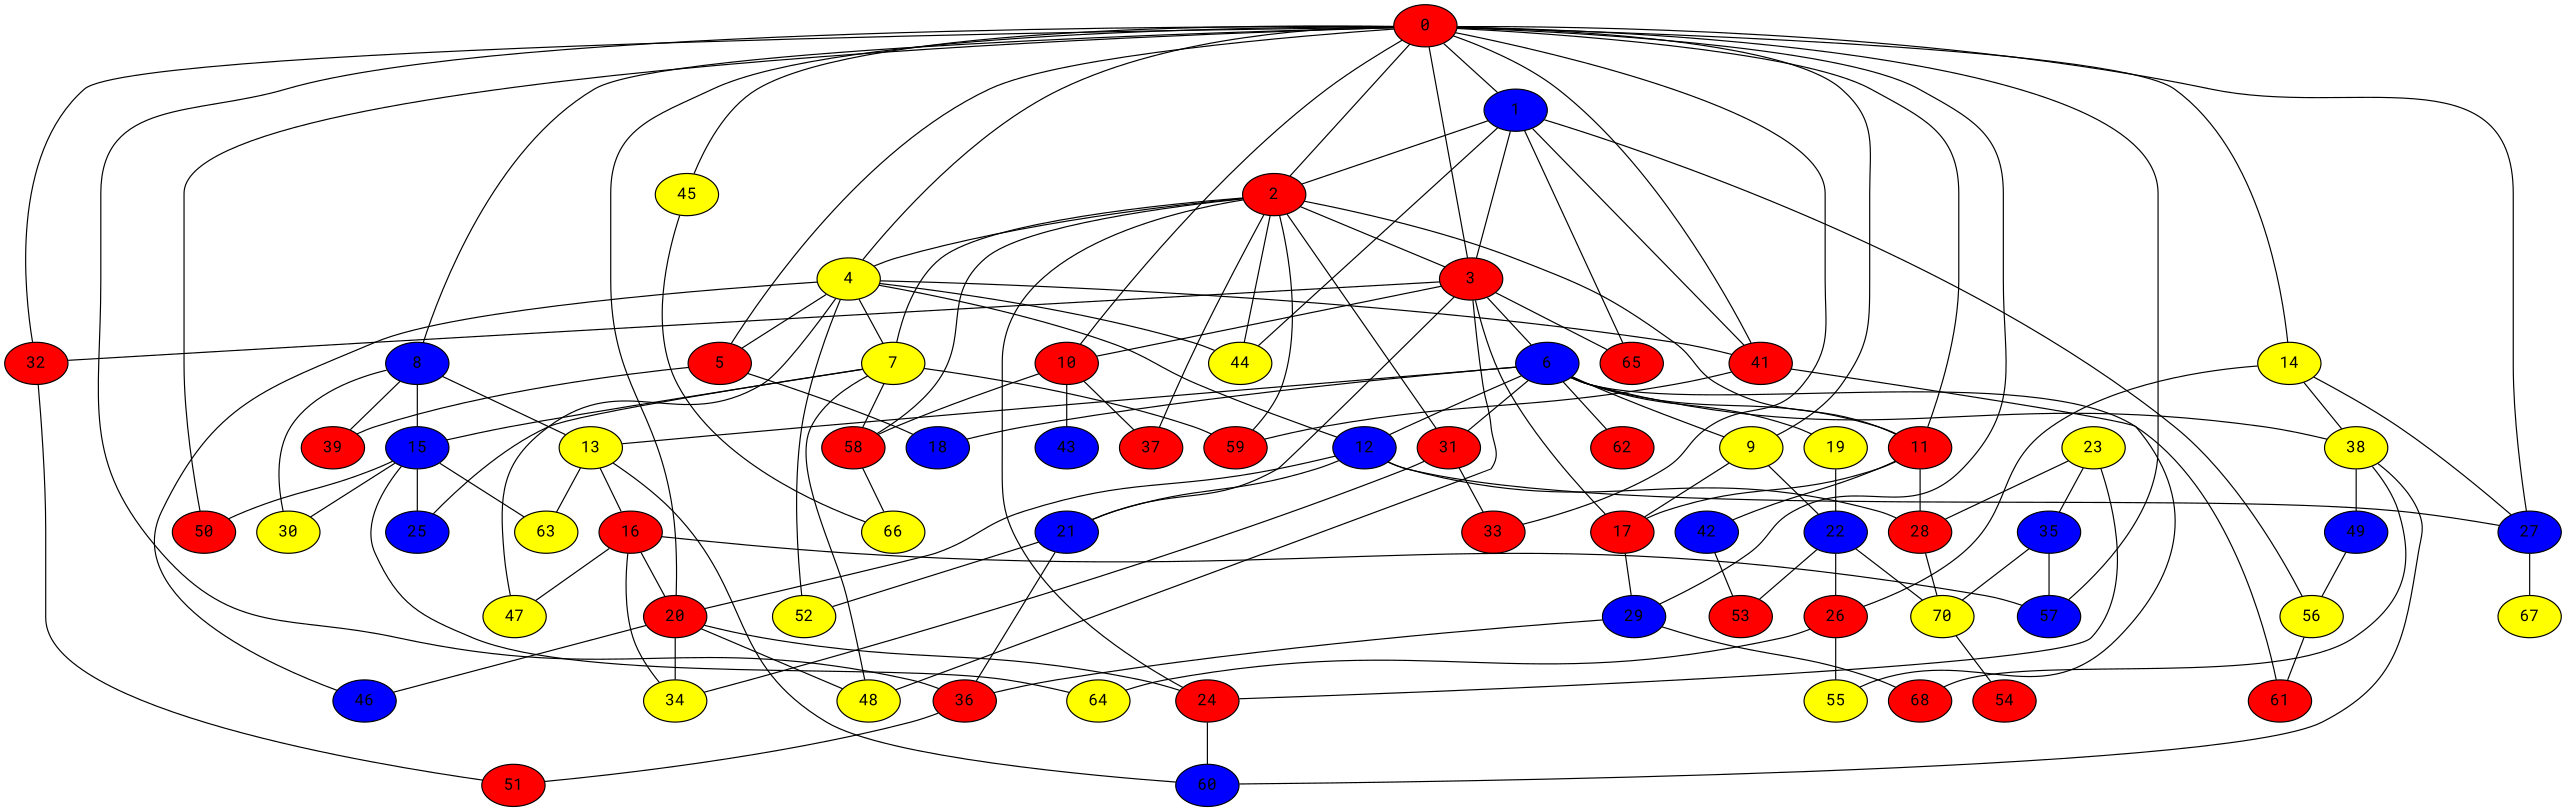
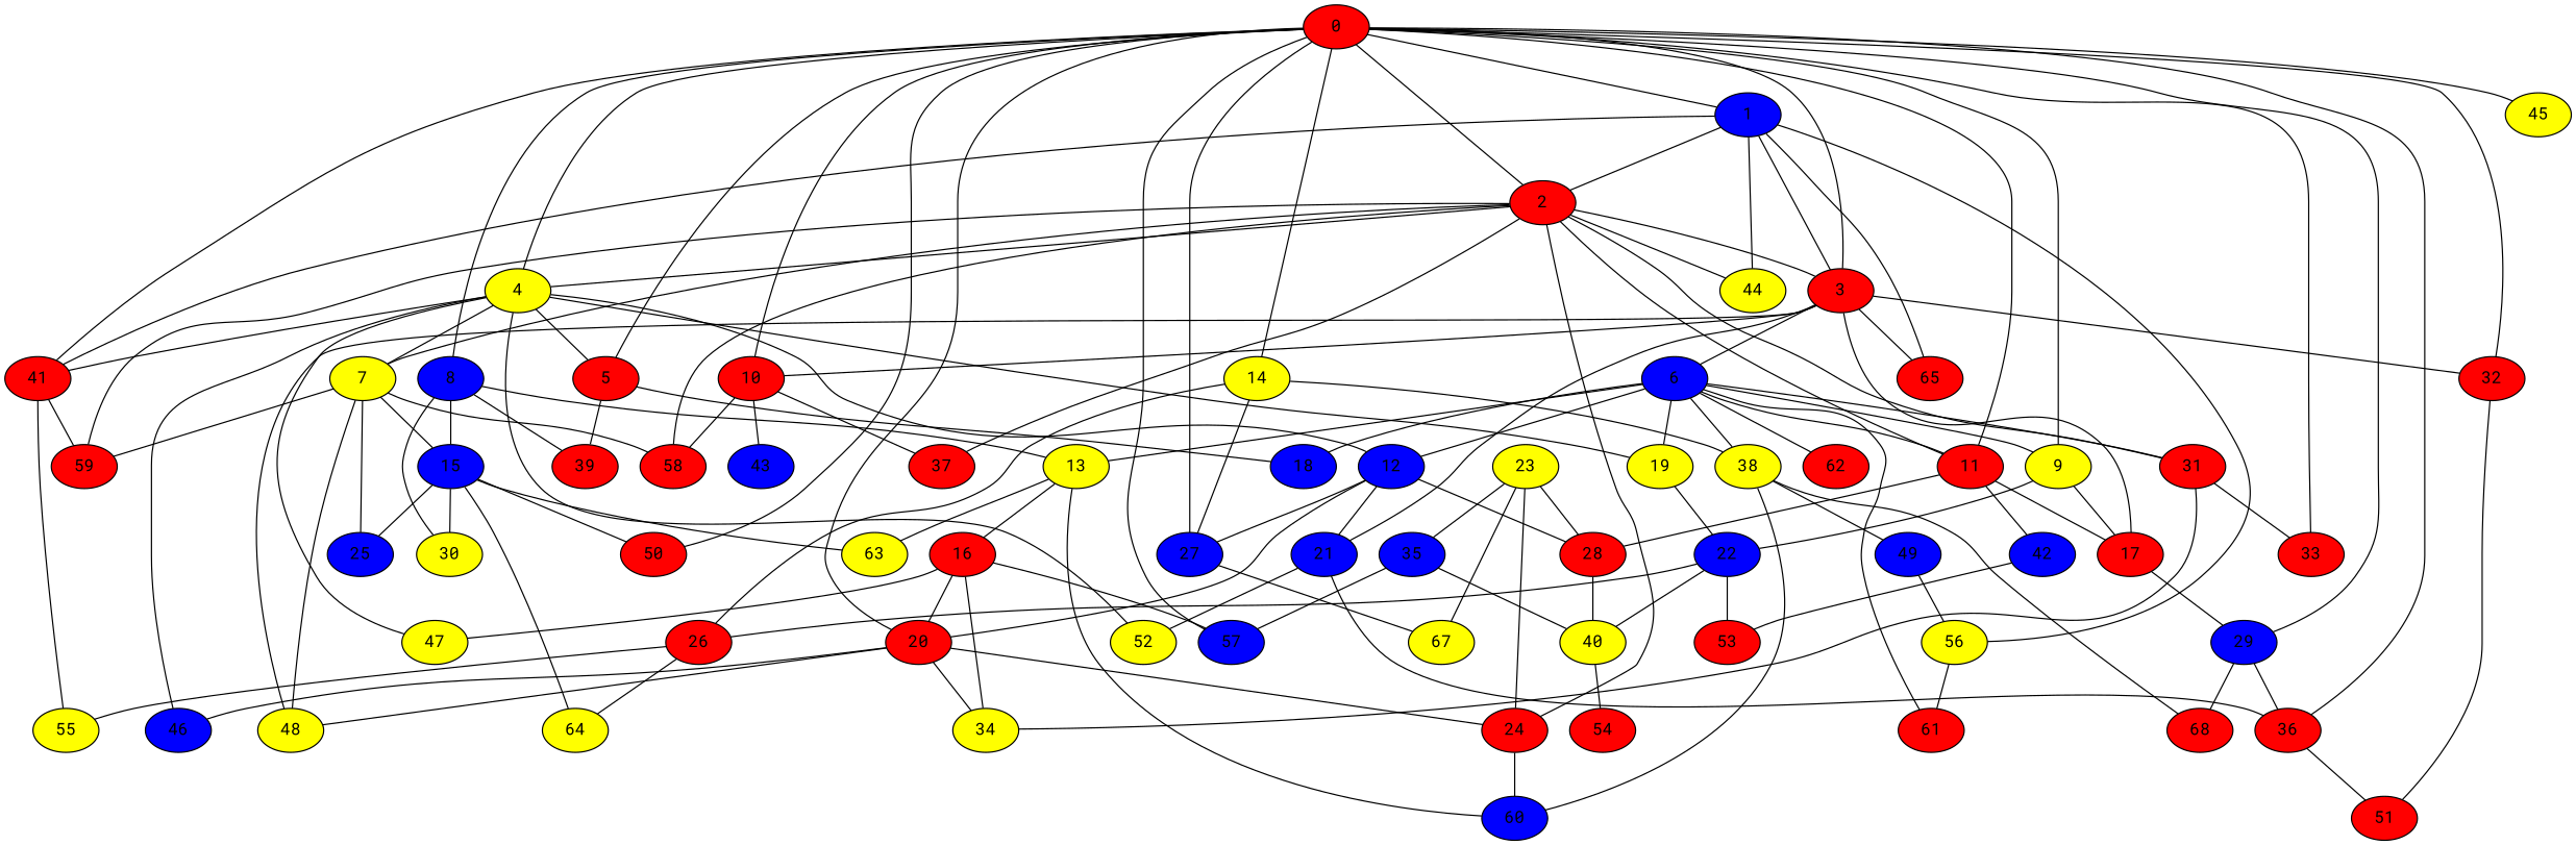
  graph {
    fontname="Roboto Mono"
    node [fillcolor=red fontname="Roboto Mono" style=filled]
    edge [fontname="Roboto Mono"]
    1 [fillcolor=blue]
    0
    2
    3
    4 [fillcolor=yellow]
    5
    8 [fillcolor=blue]
    9 [fillcolor=yellow]
    10
    11
    14 [fillcolor=yellow]
    20
    27 [fillcolor=blue]
    29 [fillcolor=blue]
    32
    33
    36
    41
    45 [fillcolor=yellow]
    50
    57 [fillcolor=blue]
    44 [fillcolor=yellow]
    56 [fillcolor=yellow]
    65
    7 [fillcolor=yellow]
    24
    31
    37
    58
    59
    6 [fillcolor=blue]
    17
    21 [fillcolor=blue]
    48 [fillcolor=yellow]
    12 [fillcolor=blue]
    19 [fillcolor=yellow]
    46 [fillcolor=blue]
    52 [fillcolor=yellow]
    47 [fillcolor=yellow]
    18 [fillcolor=blue]
    39
    13 [fillcolor=yellow]
    15 [fillcolor=blue]
    30 [fillcolor=yellow]
    22 [fillcolor=blue]
    43 [fillcolor=blue]
    28
    42 [fillcolor=blue]
    38 [fillcolor=yellow]
    26
    34 [fillcolor=yellow]
    67 [fillcolor=yellow]
    68
    51
    55 [fillcolor=yellow]
-   66 [fillcolor=yellow]
    61
    25 [fillcolor=blue]
    60 [fillcolor=blue]
    62
    16
    63 [fillcolor=yellow]
    49 [fillcolor=blue]
    64 [fillcolor=yellow]
-   40 [fillcolor=yellow label=70]
+   40 [fillcolor=yellow]
    53
    54
    23 [fillcolor=yellow]
    35 [fillcolor=blue]
    1 -- 2
    1 -- 3
    1 -- 41
    1 -- 44
    1 -- 56
    1 -- 65
    0 -- 1
    0 -- 2
    0 -- 3
    0 -- 4
    0 -- 5
    0 -- 8
    0 -- 9
    0 -- 10
    0 -- 11
    0 -- 14
    0 -- 20
    0 -- 27
    0 -- 29
    0 -- 32
    0 -- 33
    0 -- 36
    0 -- 41
    0 -- 45
    0 -- 50
    0 -- 57
    2 -- 3
    2 -- 4
    2 -- 11
    2 -- 44
    2 -- 7
    2 -- 24
    2 -- 31
    2 -- 37
    2 -- 58
    2 -- 59
    3 -- 10
    3 -- 32
    3 -- 65
    3 -- 6
    3 -- 17
    3 -- 21
    3 -- 48
    4 -- 5
    4 -- 41
    4 -- 7
    4 -- 12
-   4 -- 44
+   4 -- 19
    4 -- 46
    4 -- 52
    4 -- 47
    5 -- 18
    5 -- 39
    8 -- 39
    8 -- 13
    8 -- 15
    8 -- 30
    9 -- 17
    9 -- 22
    10 -- 37
    10 -- 58
    10 -- 43
    11 -- 17
    11 -- 28
    11 -- 42
    14 -- 27
    14 -- 38
    14 -- 26
    20 -- 24
    20 -- 48
    20 -- 46
    20 -- 34
    27 -- 67
    29 -- 36
    29 -- 68
    32 -- 51
    36 -- 51
    41 -- 59
    41 -- 55
-   45 -- 66
    56 -- 61
    7 -- 58
    7 -- 59
    7 -- 48
    7 -- 15
    7 -- 25
    24 -- 60
    31 -- 33
    31 -- 34
-   58 -- 66
    6 -- 9
    6 -- 11
    6 -- 31
    6 -- 12
    6 -- 19
    6 -- 18
    6 -- 13
    6 -- 38
    6 -- 61
    6 -- 62
    17 -- 29
    21 -- 36
    21 -- 52
    12 -- 20
    12 -- 27
    12 -- 21
    12 -- 28
    19 -- 22
    13 -- 60
    13 -- 16
    13 -- 63
    15 -- 50
    15 -- 30
    15 -- 25
    15 -- 63
    15 -- 64
    22 -- 26
    22 -- 40
    22 -- 53
    28 -- 40
    42 -- 53
    38 -- 68
    38 -- 60
    38 -- 49
    26 -- 55
    26 -- 64
    16 -- 20
    16 -- 57
    16 -- 47
    16 -- 34
    49 -- 56
    40 -- 54
    23 -- 24
    23 -- 28
+   23 -- 67
    23 -- 35
    35 -- 57
    35 -- 40
  }
